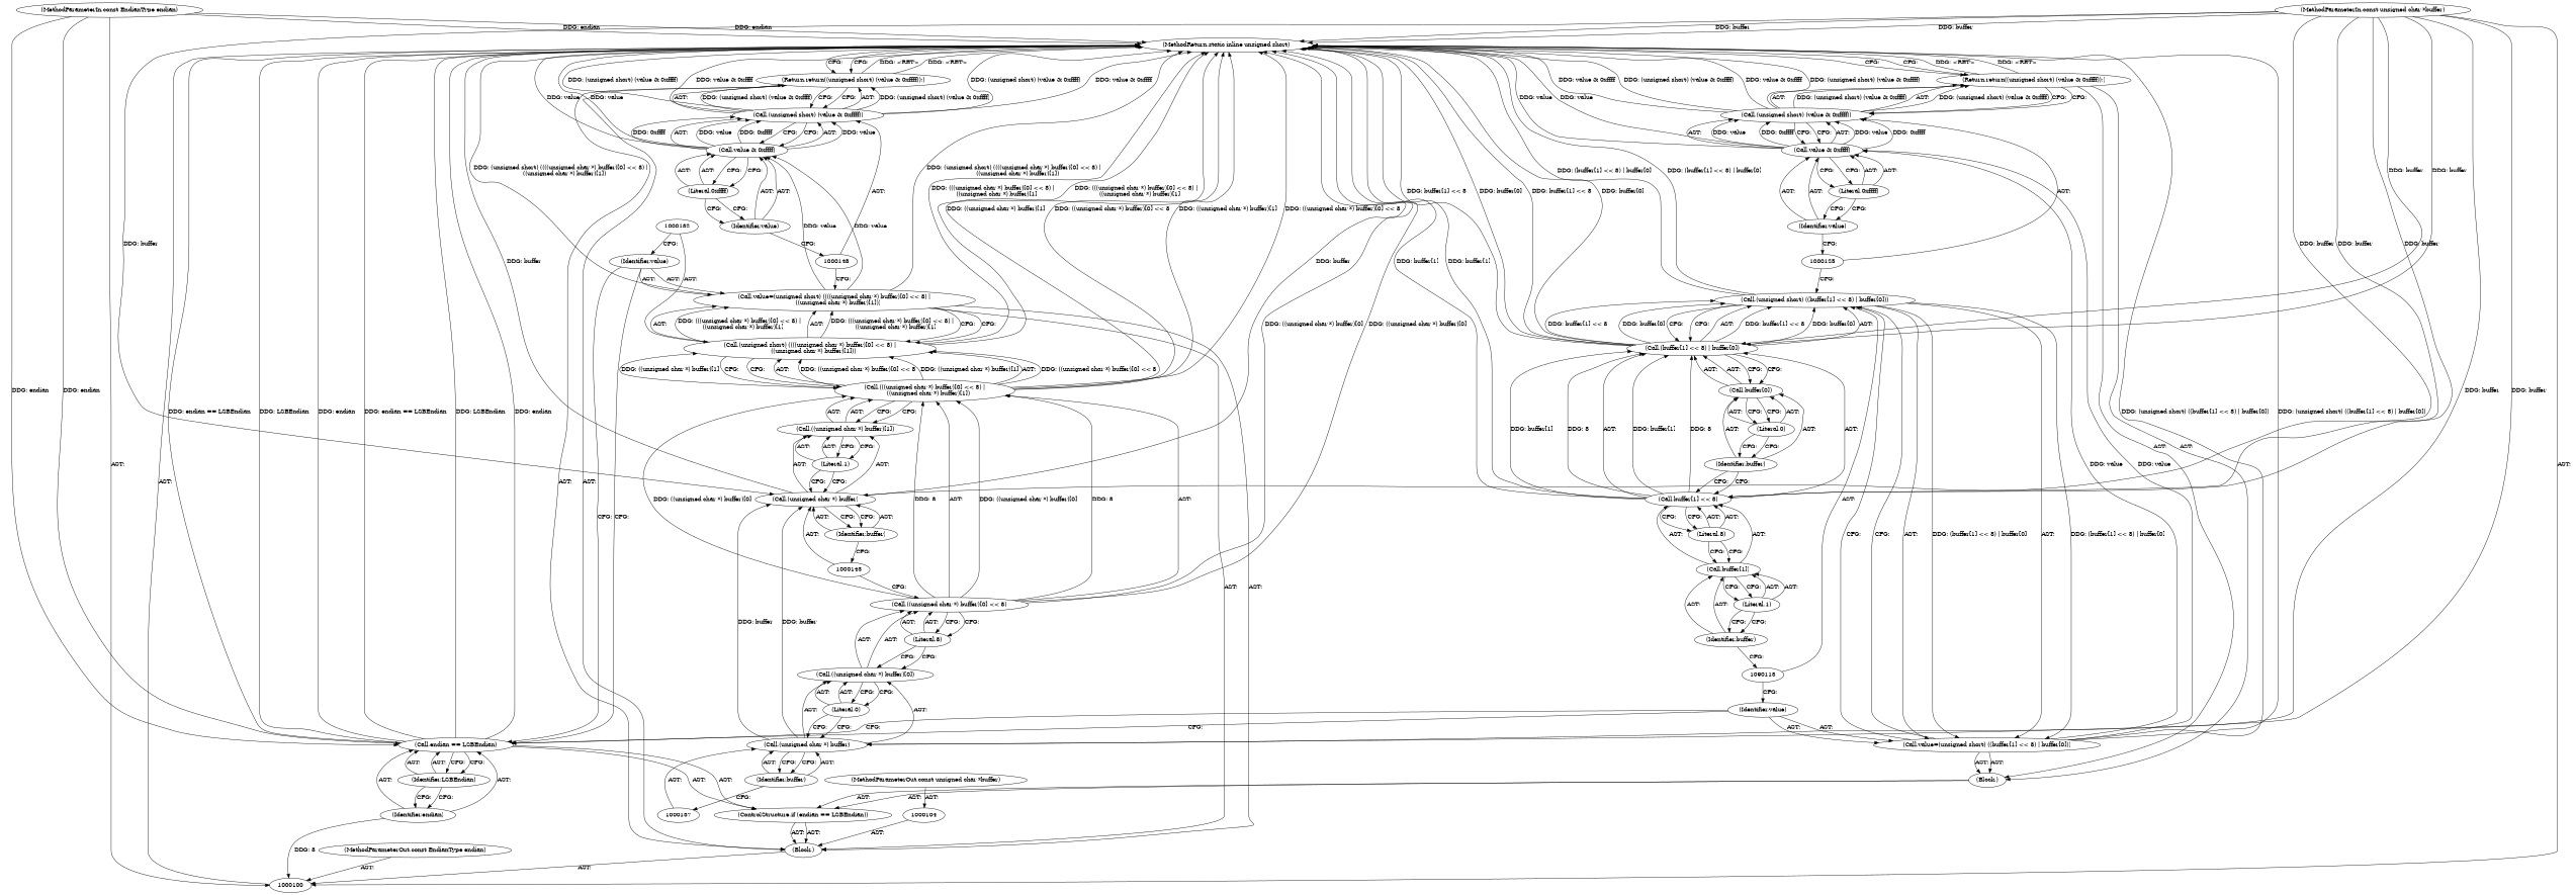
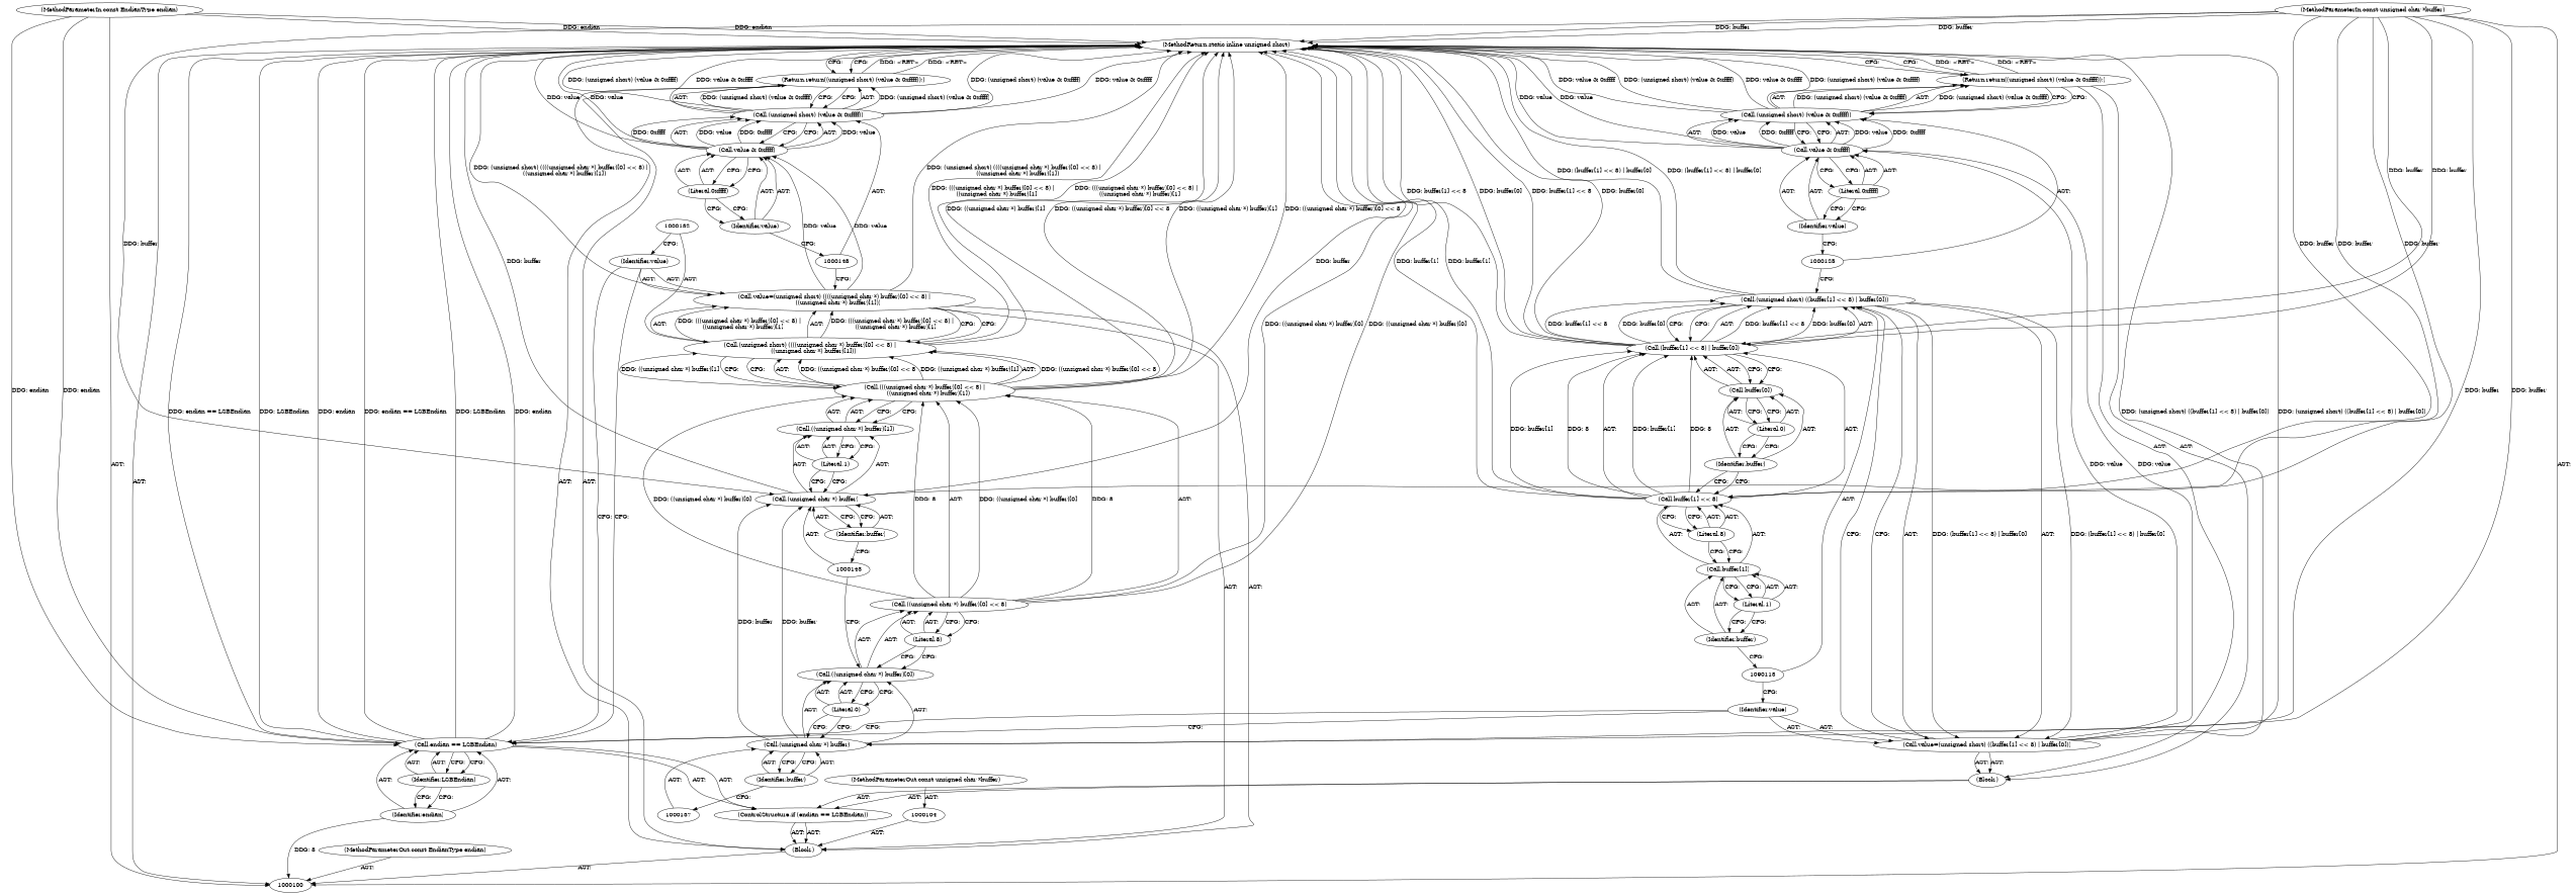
  digraph {
    n1 [label="(MethodReturn,static inline unsigned short)"]
    n2 [label="(Return,return((unsigned short) (value & 0xffff));)"]
    n3 [label="(Return,return((unsigned short) (value & 0xffff));)"]
    1000100
    n5 [label="(Call,(unsigned short) (value & 0xffff))"]
    n6 [label="(Block,)"]
    n7 [label="(Block,)"]
    n8 [label="(Call,(unsigned short) (value & 0xffff))"]
    n9 [label="(MethodParameterIn,const EndianType endian)"]
    n10 [label="(Call,endian == LSBEndian)"]
    n11 [label="(Identifier,LSBEndian)"]
    n12 [label="(ControlStructure,if (endian == LSBEndian))"]
    n13 [label="(MethodParameterOut,const EndianType endian)"]
    n14 [label="(Call,value & 0xffff)"]
    n15 [label="(Literal,0xffff)"]
    n16 [label="(Identifier,value)"]
    1000125
    n18 [label="(Call,(unsigned short) ((buffer[1] << 8) | buffer[0]))"]
    n19 [label="(Call,value=(unsigned short) ((((unsigned char *) buffer)[0] << 8) |\n    ((unsigned char *) buffer)[1]))"]
    n20 [label="(Call,(unsigned short) ((((unsigned char *) buffer)[0] << 8) |\n    ((unsigned char *) buffer)[1]))"]
    n21 [label="(Call,value & 0xffff)"]
    n22 [label="(Call,(((unsigned char *) buffer)[0] << 8) |\n    ((unsigned char *) buffer)[1])"]
    n23 [label="(Literal,0xffff)"]
    n24 [label="(Identifier,value)"]
    n25 [label="(Call,((unsigned char *) buffer)[1])"]
    n26 [label="(Literal,1)"]
    n27 [label="(Call,((unsigned char *) buffer)[0] << 8)"]
    n28 [label="(Literal,8)"]
    n29 [label="(Call,((unsigned char *) buffer)[0])"]
    n30 [label="(Literal,0)"]
    n31 [label="(Call,(unsigned char *) buffer)"]
    n32 [label="(Identifier,buffer)"]
    n33 [label="(Call,(unsigned char *) buffer)"]
    1000137
    n35 [label="(Identifier,buffer)"]
    1000143
    n37 [label="(Identifier,value)"]
    1000148
    n39 [label="(MethodParameterIn,const unsigned char *buffer)"]
    n40 [label="(Call,(buffer[1] << 8) | buffer[0])"]
    n41 [label="(Call,buffer[1] << 8)"]
    n42 [label="(Call,buffer[0])"]
    n43 [label="(Literal,8)"]
    n44 [label="(MethodParameterOut,const unsigned char *buffer)"]
    1000104
    n46 [label="(Identifier,endian)"]
    n47 [label="(Call,value=(unsigned short) ((buffer[1] << 8) | buffer[0]))"]
    n48 [label="(Literal,0)"]
    n49 [label="(Call,buffer[1])"]
    n50 [label="(Literal,1)"]
    n51 [label="(Identifier,buffer)"]
    n52 [label=1090113]
    n53 [label="(Identifier,value)"]
    n54 [label="(Identifier,buffer)"]
    1000132
    n1 -> n2 [label="CFG: "]
    n1 -> n2 [label="CFG: "]
    n1 -> n3 [label="CFG: "]
    n1 -> n3 [label="CFG: "]
-   1000100 -> n1 [label="AST: "]
+   n1 -> 1000100 [label="AST: "]
    n2 -> n1 [label="DDG: <RET>"]
    n2 -> n1 [label="DDG: <RET>"]
    n2 -> n5 [label="CFG: "]
    n2 -> n5 [label="CFG: "]
    n2 -> n6 [label="AST: "]
    n2 -> n6 [label="AST: "]
    n3 -> n1 [label="DDG: <RET>"]
    n3 -> n1 [label="DDG: <RET>"]
    n3 -> n7 [label="AST: "]
    n3 -> n7 [label="AST: "]
    n3 -> n8 [label="CFG: "]
    n3 -> n8 [label="CFG: "]
    n5 -> n1 [label="DDG: value & 0xffff"]
    n5 -> n1 [label="DDG: (unsigned short) (value & 0xffff)"]
    n5 -> n1 [label="DDG: value & 0xffff"]
    n5 -> n1 [label="DDG: (unsigned short) (value & 0xffff)"]
    n5 -> n2 [label="AST: "]
    n5 -> n2 [label="DDG: (unsigned short) (value & 0xffff)"]
    n5 -> n2 [label="AST: "]
    n5 -> n2 [label="DDG: (unsigned short) (value & 0xffff)"]
    n5 -> n14 [label="CFG: "]
    n5 -> n14 [label="CFG: "]
    n6 -> n12 [label="AST: "]
    n6 -> n12 [label="AST: "]
    n7 -> 1000100 [label="AST: "]
    n8 -> n1 [label="DDG: value & 0xffff"]
    n8 -> n1 [label="DDG: (unsigned short) (value & 0xffff)"]
    n8 -> n1 [label="DDG: value & 0xffff"]
    n8 -> n1 [label="DDG: (unsigned short) (value & 0xffff)"]
    n8 -> n3 [label="AST: "]
    n8 -> n3 [label="DDG: (unsigned short) (value & 0xffff)"]
    n8 -> n3 [label="AST: "]
    n8 -> n3 [label="DDG: (unsigned short) (value & 0xffff)"]
    n8 -> n21 [label="CFG: "]
    n8 -> n21 [label="CFG: "]
    n9 -> n1 [label="DDG: endian"]
    n9 -> n1 [label="DDG: endian"]
    n9 -> 1000100 [label="AST: "]
    n9 -> n10 [label="DDG: endian"]
    n9 -> n10 [label="DDG: endian"]
    n10 -> n1 [label="DDG: LSBEndian"]
    n10 -> n1 [label="DDG: endian"]
    n10 -> n1 [label="DDG: endian == LSBEndian"]
    n10 -> n1 [label="DDG: LSBEndian"]
    n10 -> n1 [label="DDG: endian"]
    n10 -> n1 [label="DDG: endian == LSBEndian"]
    n10 -> n11 [label="CFG: "]
    n10 -> n11 [label="CFG: "]
    n10 -> n12 [label="AST: "]
    n10 -> n12 [label="AST: "]
    n11 -> n10 [label="AST: "]
    n11 -> n10 [label="AST: "]
    n11 -> n46 [label="CFG: "]
    n11 -> n46 [label="CFG: "]
    n12 -> n7 [label="AST: "]
    n12 -> n7 [label="AST: "]
    n13 -> 1000100 [label="AST: "]
    n14 -> n1 [label="DDG: value"]
    n14 -> n1 [label="DDG: value"]
    n14 -> n5 [label="AST: "]
    n14 -> n5 [label="DDG: value"]
    n14 -> n5 [label="DDG: 0xffff"]
    n14 -> n5 [label="AST: "]
    n14 -> n5 [label="DDG: value"]
    n14 -> n5 [label="DDG: 0xffff"]
    n14 -> n15 [label="CFG: "]
    n14 -> n15 [label="CFG: "]
    n15 -> n14 [label="AST: "]
    n15 -> n14 [label="AST: "]
    n15 -> n16 [label="CFG: "]
    n15 -> n16 [label="CFG: "]
    n16 -> n14 [label="AST: "]
    n16 -> n14 [label="AST: "]
    n16 -> 1000125 [label="CFG: "]
    1000125 -> n5 [label="AST: "]
    1000125 -> n18 [label="CFG: "]
    n18 -> n1 [label="DDG: (buffer[1] << 8) | buffer[0]"]
    n18 -> n1 [label="DDG: (buffer[1] << 8) | buffer[0]"]
    n18 -> n40 [label="CFG: "]
    n18 -> n40 [label="CFG: "]
    n18 -> n47 [label="AST: "]
    n18 -> n47 [label="DDG: (buffer[1] << 8) | buffer[0]"]
    n18 -> n47 [label="AST: "]
    n18 -> n47 [label="DDG: (buffer[1] << 8) | buffer[0]"]
    n19 -> n1 [label="DDG: (unsigned short) ((((unsigned char *) buffer)[0] << 8) |\n    ((unsigned char *) buffer)[1])"]
    n19 -> n1 [label="DDG: (unsigned short) ((((unsigned char *) buffer)[0] << 8) |\n    ((unsigned char *) buffer)[1])"]
    n19 -> n7 [label="AST: "]
    n19 -> n7 [label="AST: "]
    n19 -> n20 [label="CFG: "]
    n19 -> n20 [label="CFG: "]
    n19 -> n21 [label="DDG: value"]
    n19 -> n21 [label="DDG: value"]
    n20 -> n1 [label="DDG: (((unsigned char *) buffer)[0] << 8) |\n    ((unsigned char *) buffer)[1]"]
    n20 -> n1 [label="DDG: (((unsigned char *) buffer)[0] << 8) |\n    ((unsigned char *) buffer)[1]"]
    n20 -> n19 [label="AST: "]
    n20 -> n19 [label="DDG: (((unsigned char *) buffer)[0] << 8) |\n    ((unsigned char *) buffer)[1]"]
    n20 -> n19 [label="AST: "]
    n20 -> n19 [label="DDG: (((unsigned char *) buffer)[0] << 8) |\n    ((unsigned char *) buffer)[1]"]
    n20 -> n22 [label="CFG: "]
    n20 -> n22 [label="CFG: "]
    n21 -> n1 [label="DDG: value"]
    n21 -> n1 [label="DDG: value"]
    n21 -> n8 [label="AST: "]
    n21 -> n8 [label="DDG: value"]
    n21 -> n8 [label="DDG: 0xffff"]
    n21 -> n8 [label="AST: "]
    n21 -> n8 [label="DDG: value"]
    n21 -> n8 [label="DDG: 0xffff"]
    n21 -> n23 [label="CFG: "]
    n21 -> n23 [label="CFG: "]
    n22 -> n1 [label="DDG: ((unsigned char *) buffer)[1]"]
    n22 -> n1 [label="DDG: ((unsigned char *) buffer)[0] << 8"]
    n22 -> n1 [label="DDG: ((unsigned char *) buffer)[1]"]
    n22 -> n1 [label="DDG: ((unsigned char *) buffer)[0] << 8"]
    n22 -> n20 [label="AST: "]
    n22 -> n20 [label="DDG: ((unsigned char *) buffer)[0] << 8"]
    n22 -> n20 [label="DDG: ((unsigned char *) buffer)[1]"]
    n22 -> n20 [label="AST: "]
    n22 -> n20 [label="DDG: ((unsigned char *) buffer)[0] << 8"]
    n22 -> n20 [label="DDG: ((unsigned char *) buffer)[1]"]
    n22 -> n25 [label="CFG: "]
    n22 -> n25 [label="CFG: "]
    n23 -> n21 [label="AST: "]
    n23 -> n21 [label="AST: "]
    n23 -> n37 [label="CFG: "]
    n23 -> n37 [label="CFG: "]
    n24 -> n10 [label="CFG: "]
    n24 -> n10 [label="CFG: "]
    n24 -> n19 [label="AST: "]
    n24 -> n19 [label="AST: "]
    n25 -> n22 [label="AST: "]
    n25 -> n22 [label="AST: "]
    n25 -> n26 [label="CFG: "]
    n25 -> n26 [label="CFG: "]
    n26 -> n25 [label="AST: "]
    n26 -> n25 [label="AST: "]
    n26 -> n33 [label="CFG: "]
    n26 -> n33 [label="CFG: "]
    n27 -> n1 [label="DDG: ((unsigned char *) buffer)[0]"]
    n27 -> n1 [label="DDG: ((unsigned char *) buffer)[0]"]
    n27 -> n22 [label="AST: "]
    n27 -> n22 [label="DDG: ((unsigned char *) buffer)[0]"]
    n27 -> n22 [label="DDG: 8"]
    n27 -> n22 [label="AST: "]
    n27 -> n22 [label="DDG: ((unsigned char *) buffer)[0]"]
    n27 -> n22 [label="DDG: 8"]
    n27 -> n28 [label="CFG: "]
    n27 -> n28 [label="CFG: "]
    n28 -> n27 [label="AST: "]
    n28 -> n27 [label="AST: "]
    n28 -> n29 [label="CFG: "]
    n28 -> n29 [label="CFG: "]
    n29 -> n27 [label="AST: "]
    n29 -> n27 [label="AST: "]
    n29 -> n30 [label="CFG: "]
    n29 -> n30 [label="CFG: "]
    n30 -> n29 [label="AST: "]
    n30 -> n29 [label="AST: "]
    n30 -> n31 [label="CFG: "]
    n30 -> n31 [label="CFG: "]
    n31 -> n29 [label="AST: "]
    n31 -> n29 [label="AST: "]
    n31 -> n32 [label="CFG: "]
    n31 -> n32 [label="CFG: "]
    n31 -> n33 [label="DDG: buffer"]
    n31 -> n33 [label="DDG: buffer"]
    n32 -> n31 [label="AST: "]
    n32 -> n31 [label="AST: "]
    n32 -> 1000137 [label="CFG: "]
    n33 -> n1 [label="DDG: buffer"]
    n33 -> n1 [label="DDG: buffer"]
    n33 -> n25 [label="AST: "]
    n33 -> n25 [label="AST: "]
    n33 -> n35 [label="CFG: "]
    n33 -> n35 [label="CFG: "]
    1000137 -> n31 [label="AST: "]
    n35 -> n33 [label="AST: "]
    n35 -> n33 [label="AST: "]
    n35 -> 1000143 [label="CFG: "]
-   1000143 -> n27 [label="CFG: "]
+   1000143 -> n29 [label="CFG: "]
    1000143 -> n33 [label="AST: "]
    n37 -> n21 [label="AST: "]
    n37 -> n21 [label="AST: "]
    n37 -> 1000148 [label="CFG: "]
    1000148 -> n8 [label="AST: "]
    1000148 -> n19 [label="CFG: "]
    n39 -> n1 [label="DDG: buffer"]
    n39 -> n1 [label="DDG: buffer"]
    n39 -> 1000100 [label="AST: "]
    n39 -> n31 [label="DDG: buffer"]
    n39 -> n31 [label="DDG: buffer"]
    n39 -> n33 [label="DDG: buffer"]
    n39 -> n33 [label="DDG: buffer"]
    n39 -> n40 [label="DDG: buffer"]
    n39 -> n40 [label="DDG: buffer"]
    n39 -> n41 [label="DDG: buffer"]
    n39 -> n41 [label="DDG: buffer"]
    n40 -> n1 [label="DDG: buffer[1] << 8"]
    n40 -> n1 [label="DDG: buffer[0]"]
    n40 -> n1 [label="DDG: buffer[1] << 8"]
    n40 -> n1 [label="DDG: buffer[0]"]
    n40 -> n18 [label="AST: "]
    n40 -> n18 [label="DDG: buffer[1] << 8"]
    n40 -> n18 [label="DDG: buffer[0]"]
    n40 -> n18 [label="AST: "]
    n40 -> n18 [label="DDG: buffer[1] << 8"]
    n40 -> n18 [label="DDG: buffer[0]"]
    n40 -> n42 [label="CFG: "]
    n40 -> n42 [label="CFG: "]
    n41 -> n1 [label="DDG: buffer[1]"]
    n41 -> n1 [label="DDG: buffer[1]"]
    n41 -> n40 [label="AST: "]
    n41 -> n40 [label="DDG: buffer[1]"]
    n41 -> n40 [label="DDG: 8"]
    n41 -> n40 [label="AST: "]
    n41 -> n40 [label="DDG: buffer[1]"]
    n41 -> n40 [label="DDG: 8"]
    n41 -> n43 [label="CFG: "]
    n41 -> n43 [label="CFG: "]
    n42 -> n40 [label="AST: "]
    n42 -> n40 [label="AST: "]
    n42 -> n48 [label="CFG: "]
    n42 -> n48 [label="CFG: "]
    n43 -> n41 [label="AST: "]
    n43 -> n41 [label="AST: "]
    n43 -> n49 [label="CFG: "]
    n43 -> n49 [label="CFG: "]
    n44 -> 1000104 [label="AST: "]
    1000104 -> n7 [label="AST: "]
    n46 -> 1000100 [label="DDG: 8"]
    n46 -> n10 [label="AST: "]
    n46 -> n10 [label="AST: "]
    n47 -> n1 [label="DDG: (unsigned short) ((buffer[1] << 8) | buffer[0])"]
    n47 -> n1 [label="DDG: (unsigned short) ((buffer[1] << 8) | buffer[0])"]
    n47 -> n6 [label="AST: "]
    n47 -> n6 [label="AST: "]
    n47 -> n14 [label="DDG: value"]
    n47 -> n14 [label="DDG: value"]
    n47 -> n18 [label="CFG: "]
    n47 -> n18 [label="CFG: "]
    n48 -> n42 [label="AST: "]
    n48 -> n42 [label="AST: "]
    n48 -> n54 [label="CFG: "]
    n48 -> n54 [label="CFG: "]
    n49 -> n41 [label="AST: "]
    n49 -> n41 [label="AST: "]
    n49 -> n50 [label="CFG: "]
    n49 -> n50 [label="CFG: "]
    n50 -> n49 [label="AST: "]
    n50 -> n49 [label="AST: "]
    n50 -> n51 [label="CFG: "]
    n50 -> n51 [label="CFG: "]
    n51 -> n49 [label="AST: "]
    n51 -> n49 [label="AST: "]
    n51 -> n52 [label="CFG: "]
    n52 -> n18 [label="AST: "]
    n52 -> n53 [label="CFG: "]
    n53 -> n10 [label="CFG: "]
    n53 -> n10 [label="CFG: "]
    n53 -> n47 [label="AST: "]
    n53 -> n47 [label="AST: "]
    n54 -> n41 [label="CFG: "]
    n54 -> n41 [label="CFG: "]
    n54 -> n42 [label="AST: "]
    n54 -> n42 [label="AST: "]
    1000132 -> n20 [label="AST: "]
    1000132 -> n24 [label="CFG: "]
  }
